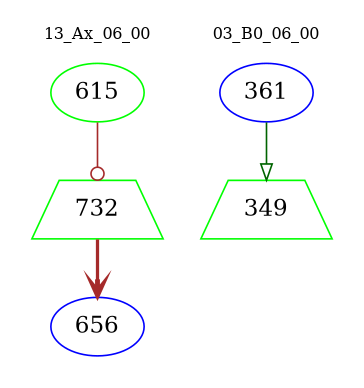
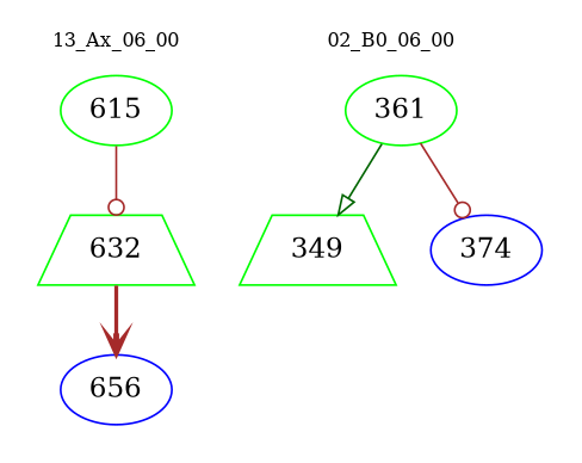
  digraph {
    node [color=green shape=ellipse]
    edge [arrowhead=odot color=brown style=solid]
-   n1 [label=732 shape=trapezium]
+   n1 [label=632 shape=trapezium]
    n2 [label=615]
    n3 [color=blue label=656]
-   n4 [color=blue label=361]
+   n4 [label=361]
    n5 [label=349 shape=trapezium]
+   n6 [color=blue label=374]
    subgraph cluster_1 {
      color=white
      fontsize=10
      label="13_Ax_06_00"
      n1
      n2
      n3
    }
    subgraph cluster_2 {
      color=white
      fontsize=10
-     label="03_B0_06_00"
+     label="02_B0_06_00"
      n4
      n5
+     n6
    }
    n1 -> n3 [arrowhead=vee style=bold]
    n2 -> n1
    n4 -> n5 [arrowhead=onormal color=darkgreen]
+   n4 -> n6
  }
